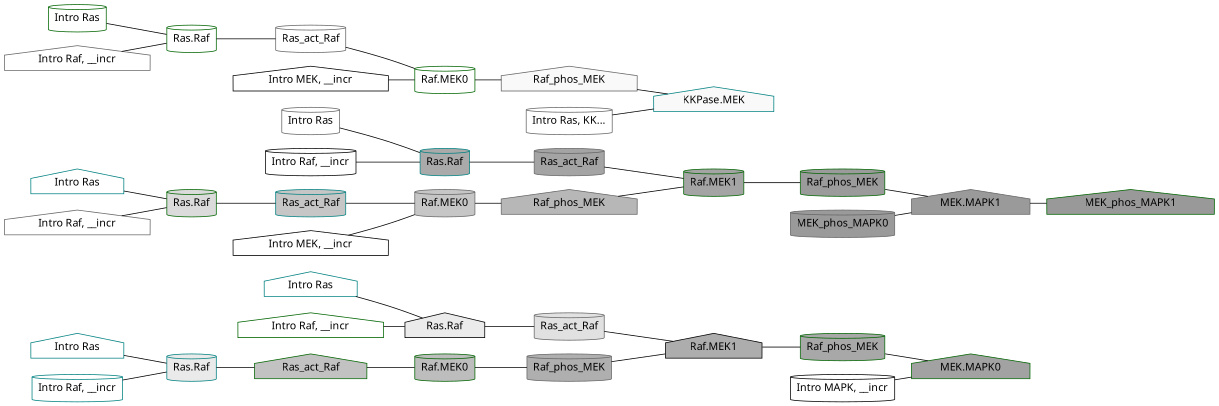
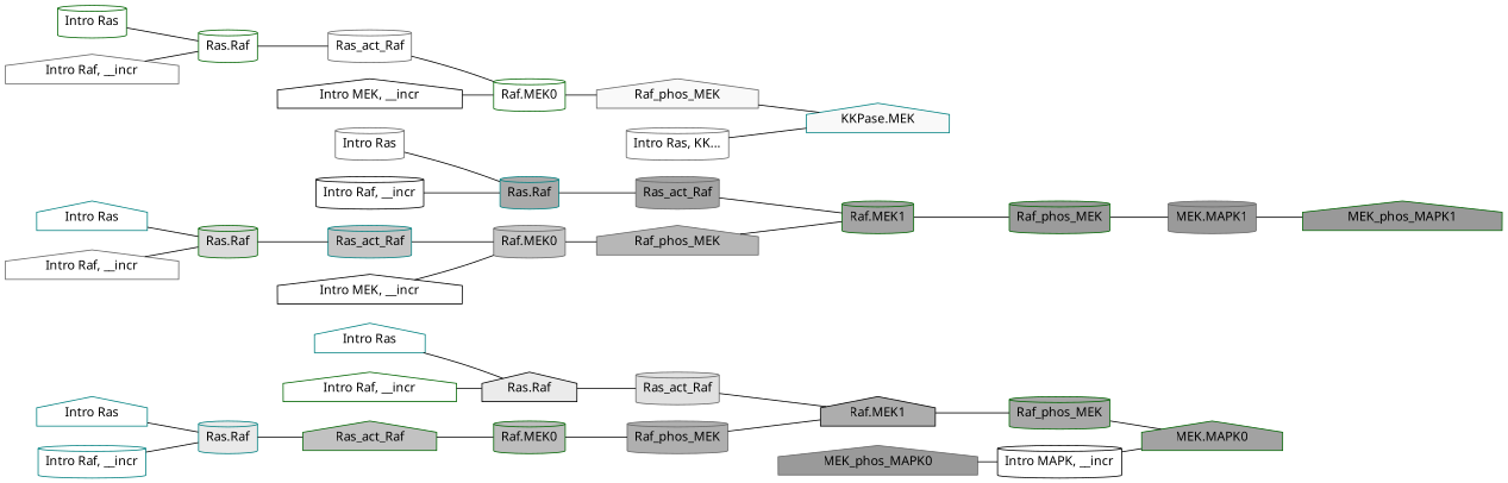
  digraph {
    rankdir=LR
    ranksep=0.30
    node [color=gray40 fillcolor="0.000 0.000 1.000" fontname="CMU Serif" shape=cylinder style=filled]
    edge [color="0.000 0.000 0.000" dir=none fontname="CMU Serif"]
    n1 [color=teal label="Intro Ras" shape=house]
    n2 [color=black fillcolor="0.000 0.000 0.918" label="Ras.Raf" shape=house]
    n3 [fillcolor="0.000 0.000 0.880" label=Ras_act_Raf]
    n4 [label="Intro Ras"]
    n5 [color=teal fillcolor="0.000 0.000 0.666" label="Ras.Raf"]
    n6 [fillcolor="0.000 0.000 0.644" label=Ras_act_Raf]
    n7 [color=teal label="Intro Ras" shape=house]
    n8 [color=teal fillcolor="0.000 0.000 0.916" label="Ras.Raf"]
    n9 [color=darkgreen fillcolor="0.000 0.000 0.759" label=Ras_act_Raf shape=house]
    n10 [color=darkgreen label="Intro Ras"]
    n11 [color=darkgreen label="Ras.Raf"]
    n12 [label=Ras_act_Raf]
    n13 [color=teal label="Intro Ras" shape=house]
    n14 [color=darkgreen fillcolor="0.000 0.000 0.856" label="Ras.Raf"]
    n15 [color=teal fillcolor="0.000 0.000 0.775" label=Ras_act_Raf]
    n16 [color=black label="Intro Raf, __incr"]
    n17 [label="Intro Raf, __incr" shape=house]
    n18 [color=darkgreen label="Intro Raf, __incr" shape=house]
    n19 [color=teal label="Intro Raf, __incr"]
    n20 [label="Intro Raf, __incr" shape=house]
    n21 [color=black label="Intro MEK, __incr" shape=house]
    n22 [color=darkgreen label="Raf.MEK0"]
    n23 [fillcolor="0.000 0.000 0.975" label=Raf_phos_MEK shape=house]
    n24 [color=black label="Intro MEK, __incr" shape=house]
    n25 [fillcolor="0.000 0.000 0.775" label="Raf.MEK0"]
    n26 [fillcolor="0.000 0.000 0.716" label=Raf_phos_MEK shape=house]
    n27 [color=black label="Intro MAPK, __incr"]
    n28 [color=darkgreen fillcolor="0.000 0.000 0.633" label="MEK.MAPK0" shape=house]
    n29 [label="Intro Ras, KK..."]
    n30 [color=teal fillcolor="0.000 0.000 0.974" label="KKPase.MEK" shape=house]
    n31 [color=black fillcolor="0.000 0.000 0.678" label="Raf.MEK1" shape=house]
    n32 [color=darkgreen fillcolor="0.000 0.000 0.741" label="Raf.MEK0"]
    n33 [color=darkgreen fillcolor="0.000 0.000 0.657" label=Raf_phos_MEK]
    n34 [color=darkgreen fillcolor="0.000 0.000 0.644" label="Raf.MEK1"]
    n35 [fillcolor="0.000 0.000 0.686" label=Raf_phos_MEK]
    n36 [color=darkgreen fillcolor="0.000 0.000 0.606" label=Raf_phos_MEK]
-   n37 [fillcolor="0.000 0.000 0.605" label="MEK.MAPK1" shape=house]
-   n38 [fillcolor="0.000 0.000 0.605" label=MEK_phos_MAPK0]
+   n37 [fillcolor="0.000 0.000 0.605" label="MEK.MAPK1"]
+   n38 [fillcolor="0.000 0.000 0.605" label=MEK_phos_MAPK0 shape=house]
    n39 [color=darkgreen fillcolor="0.000 0.000 0.600" label=MEK_phos_MAPK1 shape=house]
    n1 -> n2
    n2 -> n3
    n3 -> n31
    n4 -> n5
    n5 -> n6
    n6 -> n34
    n7 -> n8
    n8 -> n9
    n9 -> n32
    n10 -> n11
    n11 -> n12
    n12 -> n22
    n13 -> n14
    n14 -> n15
    n15 -> n25
    n16 -> n5
    n17 -> n11
    n18 -> n2
    n19 -> n8
    n20 -> n14
    n21 -> n22
    n22 -> n23
    n23 -> n30
    n24 -> n25
    n25 -> n26
    n26 -> n34
    n27 -> n28
    n29 -> n30
    n31 -> n33
    n32 -> n35
    n33 -> n28
    n34 -> n36
    n35 -> n31
    n36 -> n37
    n37 -> n39
-   n38 -> n37
+   n38 -> n27
  }
